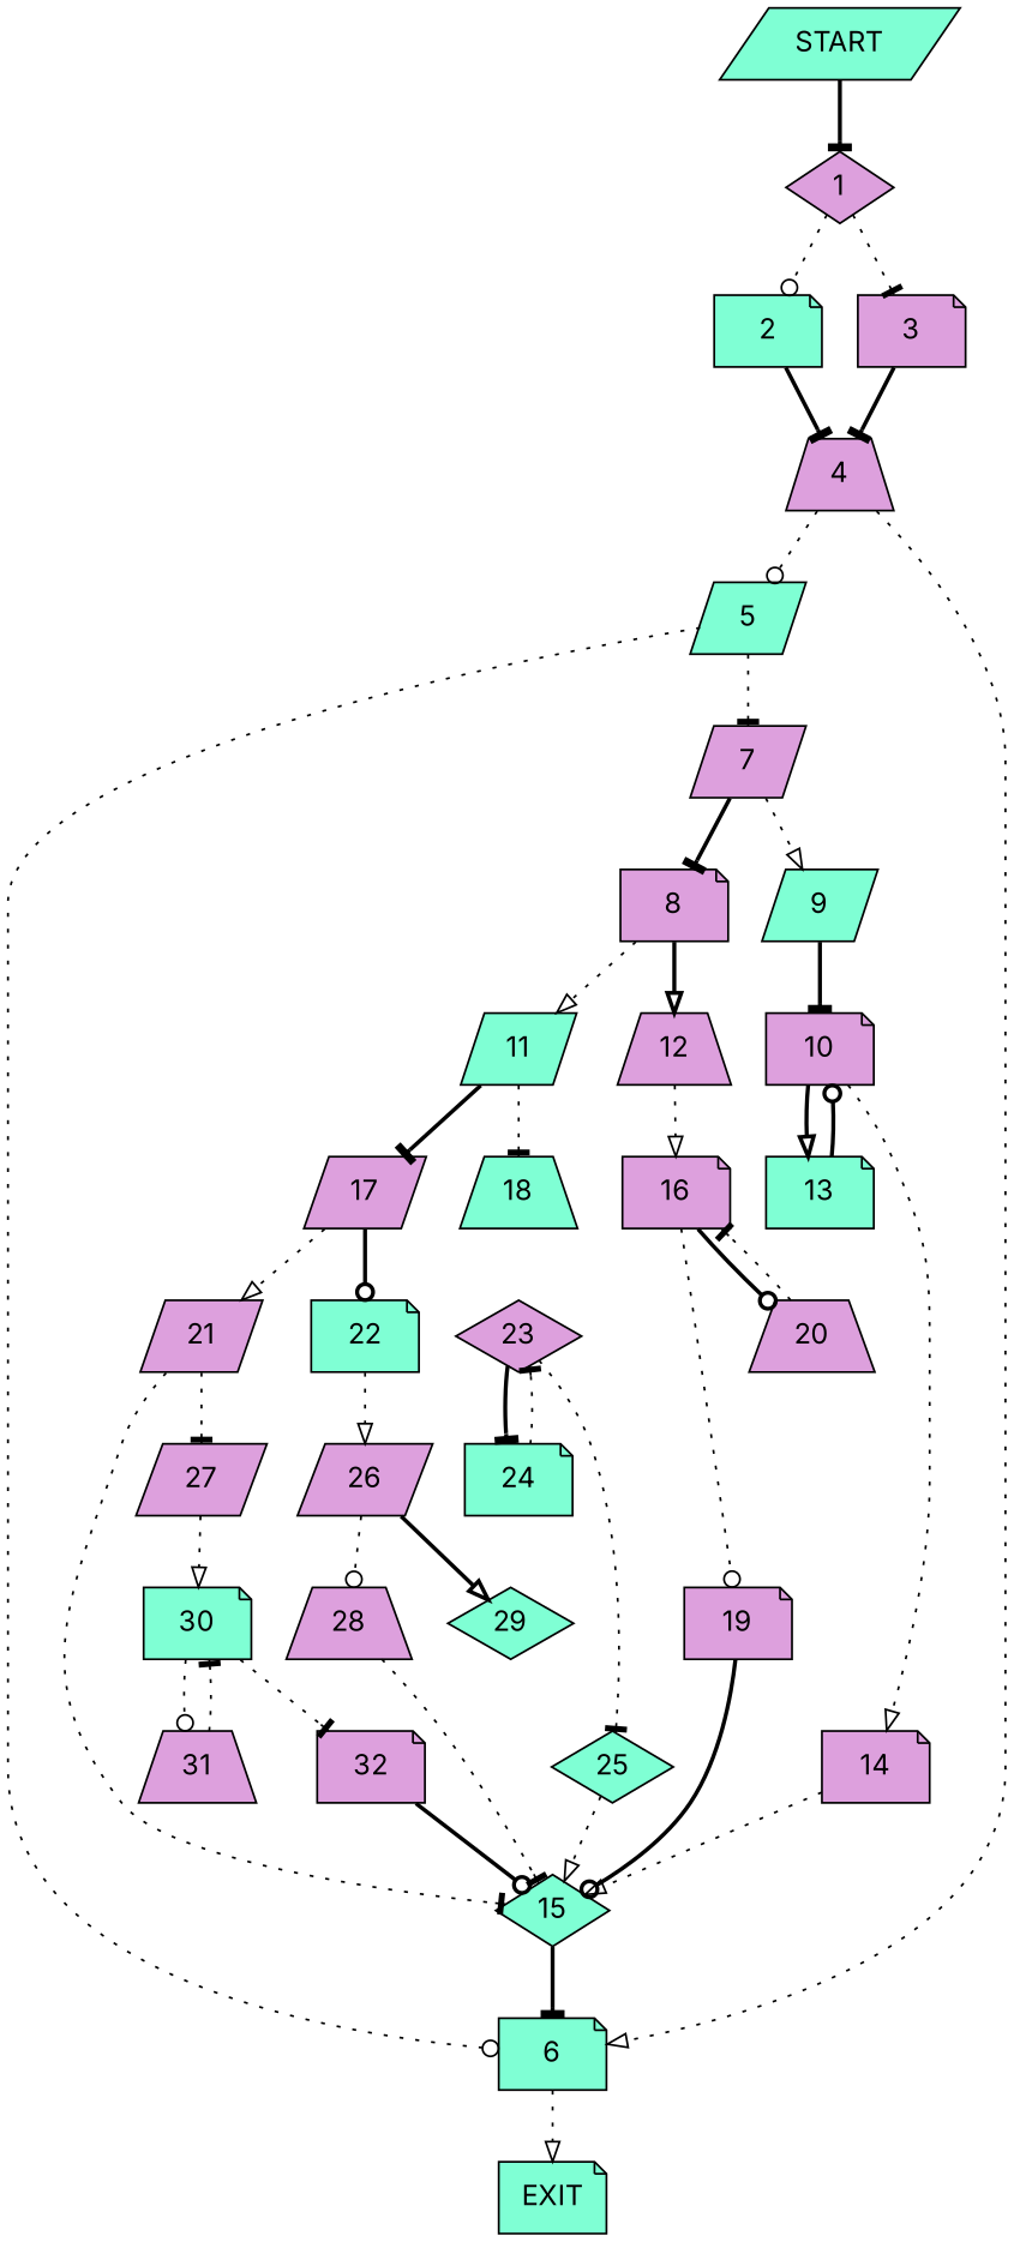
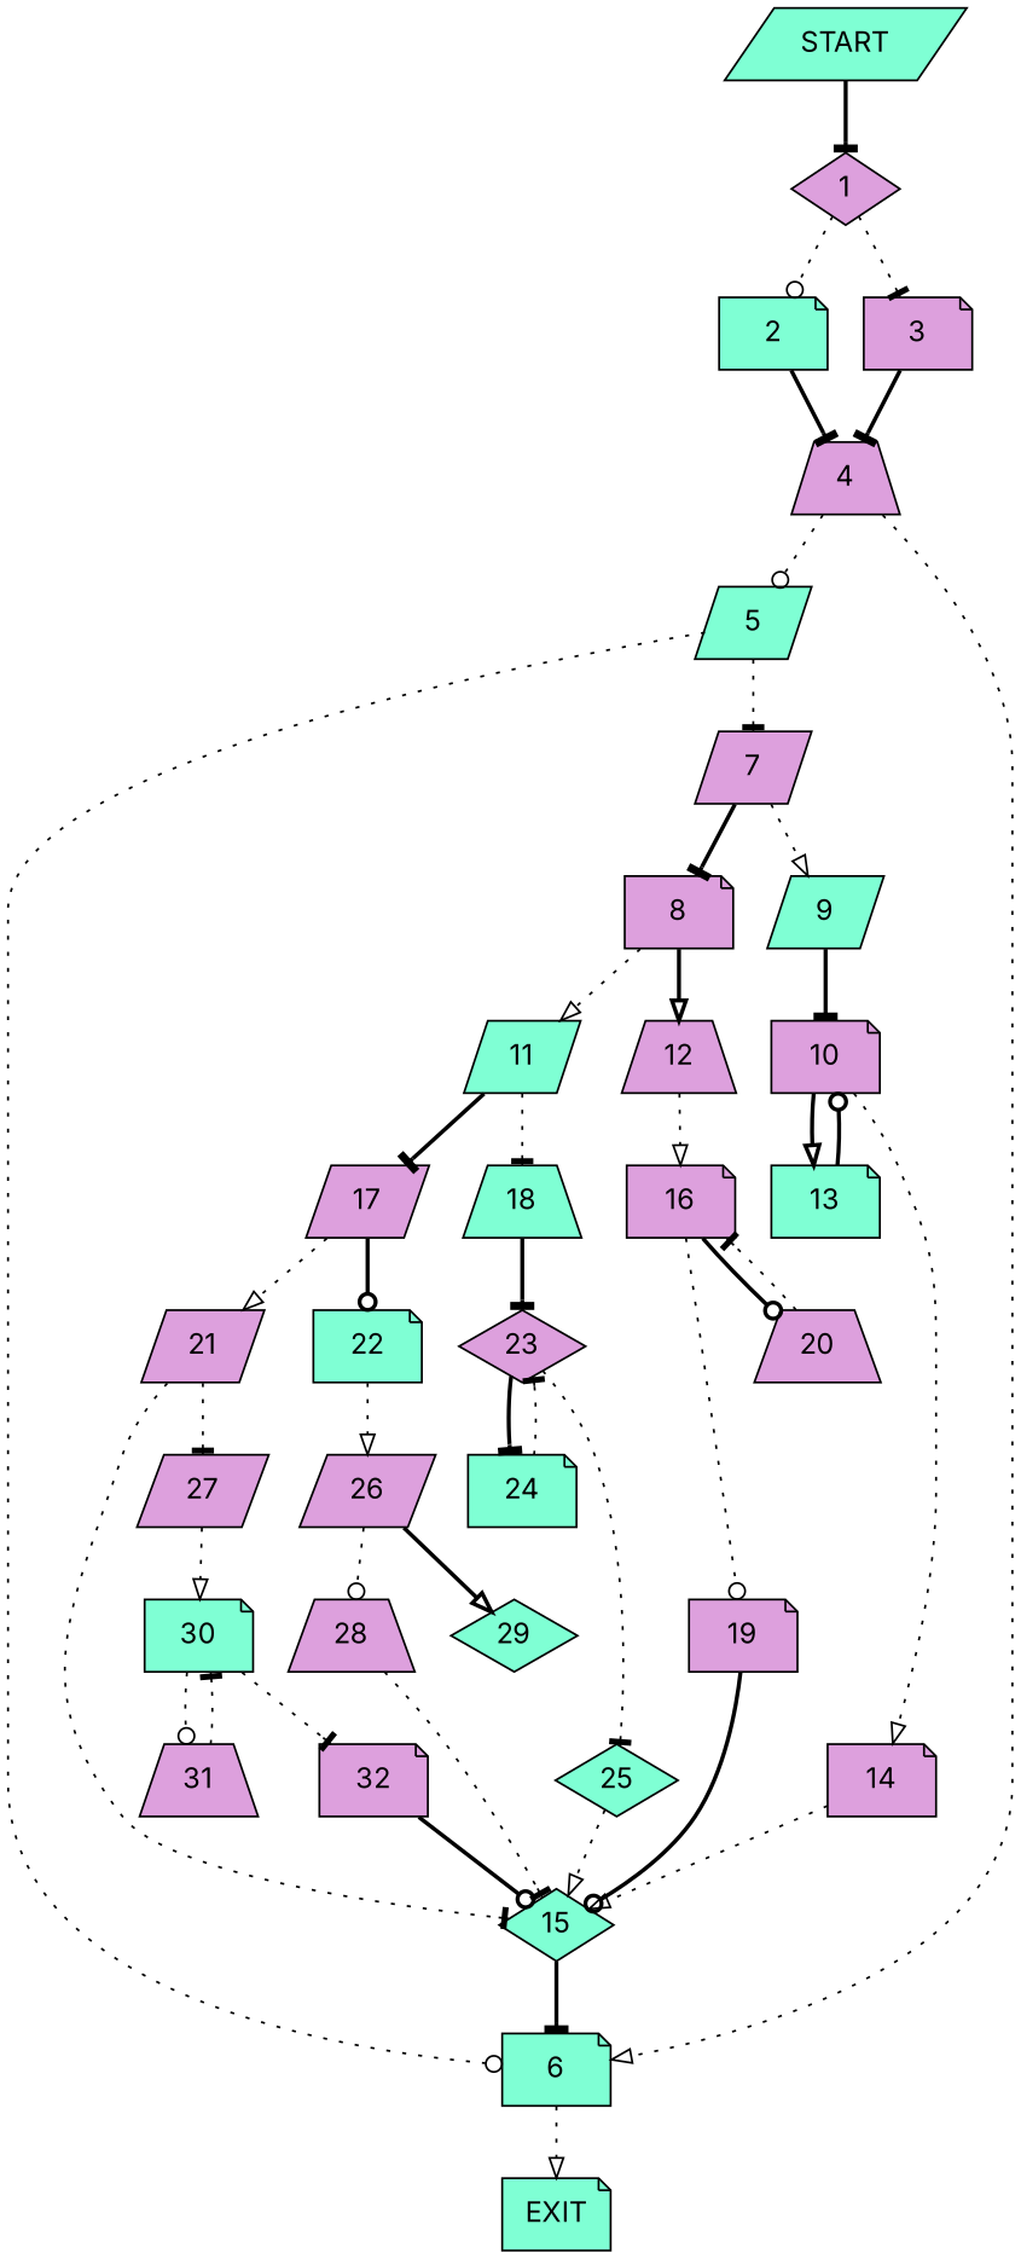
  digraph {
    fontname=Inter
    node [fillcolor=plum fontname=Inter shape=note style=filled]
    edge [arrowhead=tee fontname=Inter style=dotted]
    n1 [fillcolor=aquamarine label=START shape=parallelogram]
    1 [shape=diamond]
    2 [fillcolor=aquamarine]
    3
    n5 [fillcolor=aquamarine label=EXIT]
    4 [shape=trapezium]
    5 [fillcolor=aquamarine shape=parallelogram]
    6 [fillcolor=aquamarine]
    7 [shape=parallelogram]
    8
    9 [fillcolor=aquamarine shape=parallelogram]
    11 [fillcolor=aquamarine shape=parallelogram]
    12 [shape=trapezium]
    10
    17 [shape=parallelogram]
    18 [fillcolor=aquamarine shape=trapezium]
    16
    13 [fillcolor=aquamarine]
    14
    15 [fillcolor=aquamarine shape=diamond]
    21 [shape=parallelogram]
    22 [fillcolor=aquamarine]
    23 [shape=diamond]
    19
    20 [shape=trapezium]
    27 [shape=parallelogram]
    26 [shape=parallelogram]
    24 [fillcolor=aquamarine]
    25 [fillcolor=aquamarine shape=diamond]
    30 [fillcolor=aquamarine]
    28 [shape=trapezium]
    29 [fillcolor=aquamarine shape=diamond]
    31 [shape=trapezium]
    32
    n1 -> 1 [style=bold]
    1 -> 2 [arrowhead=odot]
    1 -> 3
    2 -> 4 [style=bold]
    3 -> 4 [style=bold]
    4 -> 5 [arrowhead=odot]
    4 -> 6 [arrowhead=onormal]
    5 -> 6 [arrowhead=odot]
    5 -> 7
    6 -> n5 [arrowhead=onormal]
    7 -> 8 [style=bold]
    7 -> 9 [arrowhead=onormal]
    8 -> 11 [arrowhead=onormal]
    8 -> 12 [arrowhead=onormal style=bold]
    9 -> 10 [style=bold]
    11 -> 17 [style=bold]
    11 -> 18
    12 -> 16 [arrowhead=onormal]
    10 -> 13 [arrowhead=onormal style=bold]
    10 -> 14 [arrowhead=onormal]
    17 -> 21 [arrowhead=onormal]
    17 -> 22 [arrowhead=odot style=bold]
+   18 -> 23 [style=bold]
    16 -> 19 [arrowhead=odot]
    16 -> 20 [arrowhead=odot style=bold]
    13 -> 10 [arrowhead=odot style=bold]
    14 -> 15 [arrowhead=onormal]
    15 -> 6 [style=bold]
    21 -> 15
    21 -> 27
    22 -> 26 [arrowhead=onormal]
    23 -> 24 [style=bold]
    23 -> 25
    19 -> 15 [arrowhead=odot style=bold]
    20 -> 16
    27 -> 30 [arrowhead=onormal]
    26 -> 28 [arrowhead=odot]
    26 -> 29 [arrowhead=onormal style=bold]
    24 -> 23
    25 -> 15 [arrowhead=onormal]
    30 -> 31 [arrowhead=odot]
    30 -> 32
    28 -> 15
    31 -> 30
    32 -> 15 [arrowhead=odot style=bold]
  }
